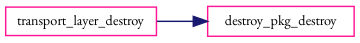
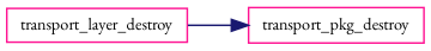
  digraph {
    rankdir=LR
    fontname="EB Garamond"
    node [color=deeppink fillcolor=white fontname="EB Garamond" fontsize=10 shape=record style=filled]
    n1 [fontcolor=black height=0.2 label=transport_layer_destroy width=0.4]
-   n2 [height=0.2 label=destroy_pkg_destroy width=0.4]
+   n2 [height=0.2 label=transport_pkg_destroy width=0.4]
    n1 -> n2 [color=midnightblue fontname="EB Garamond" fontsize=10 labelfontname=Helvetica labelfontsize=10 style=solid]
  }
